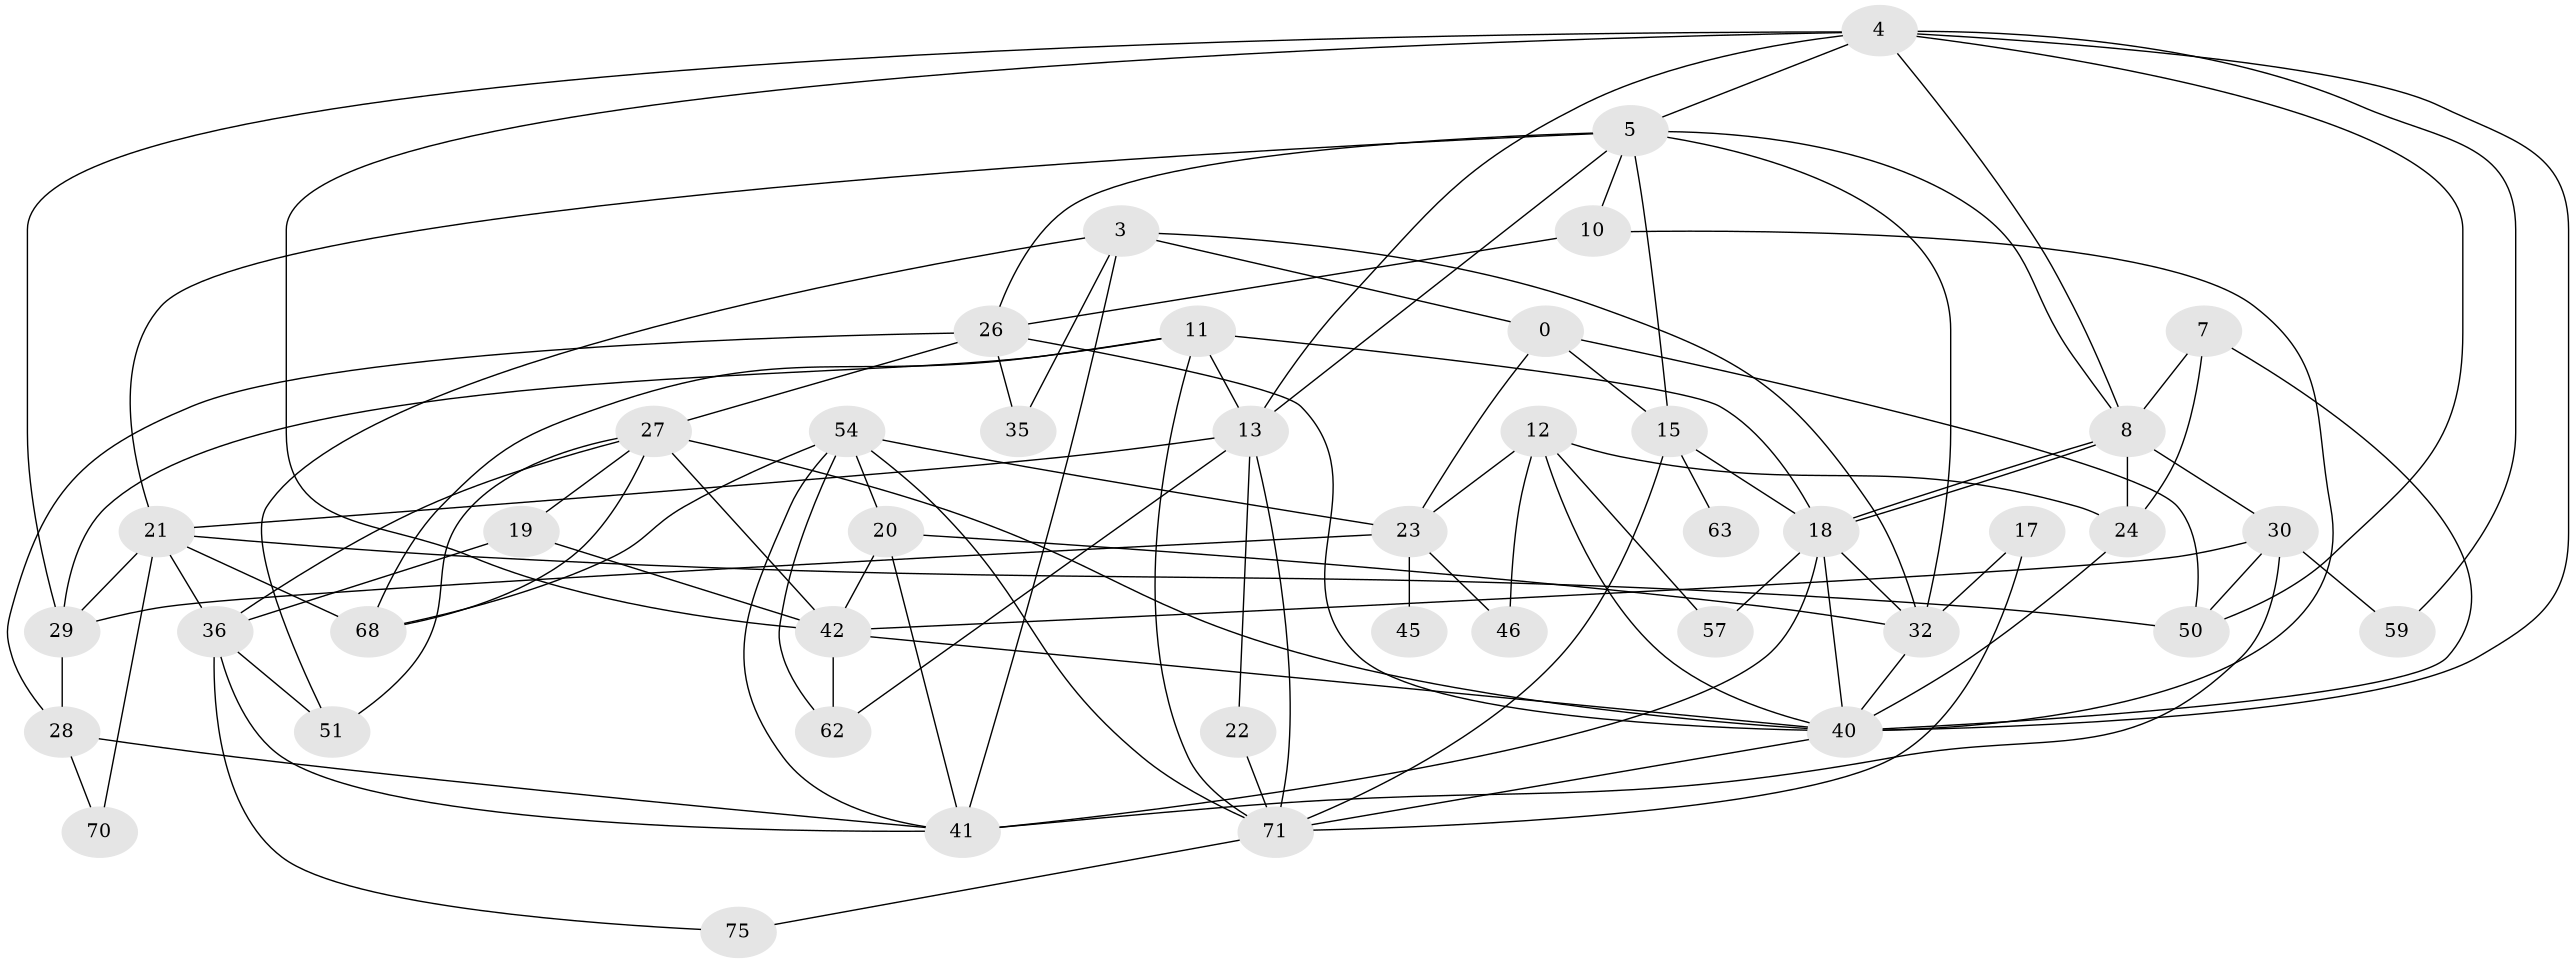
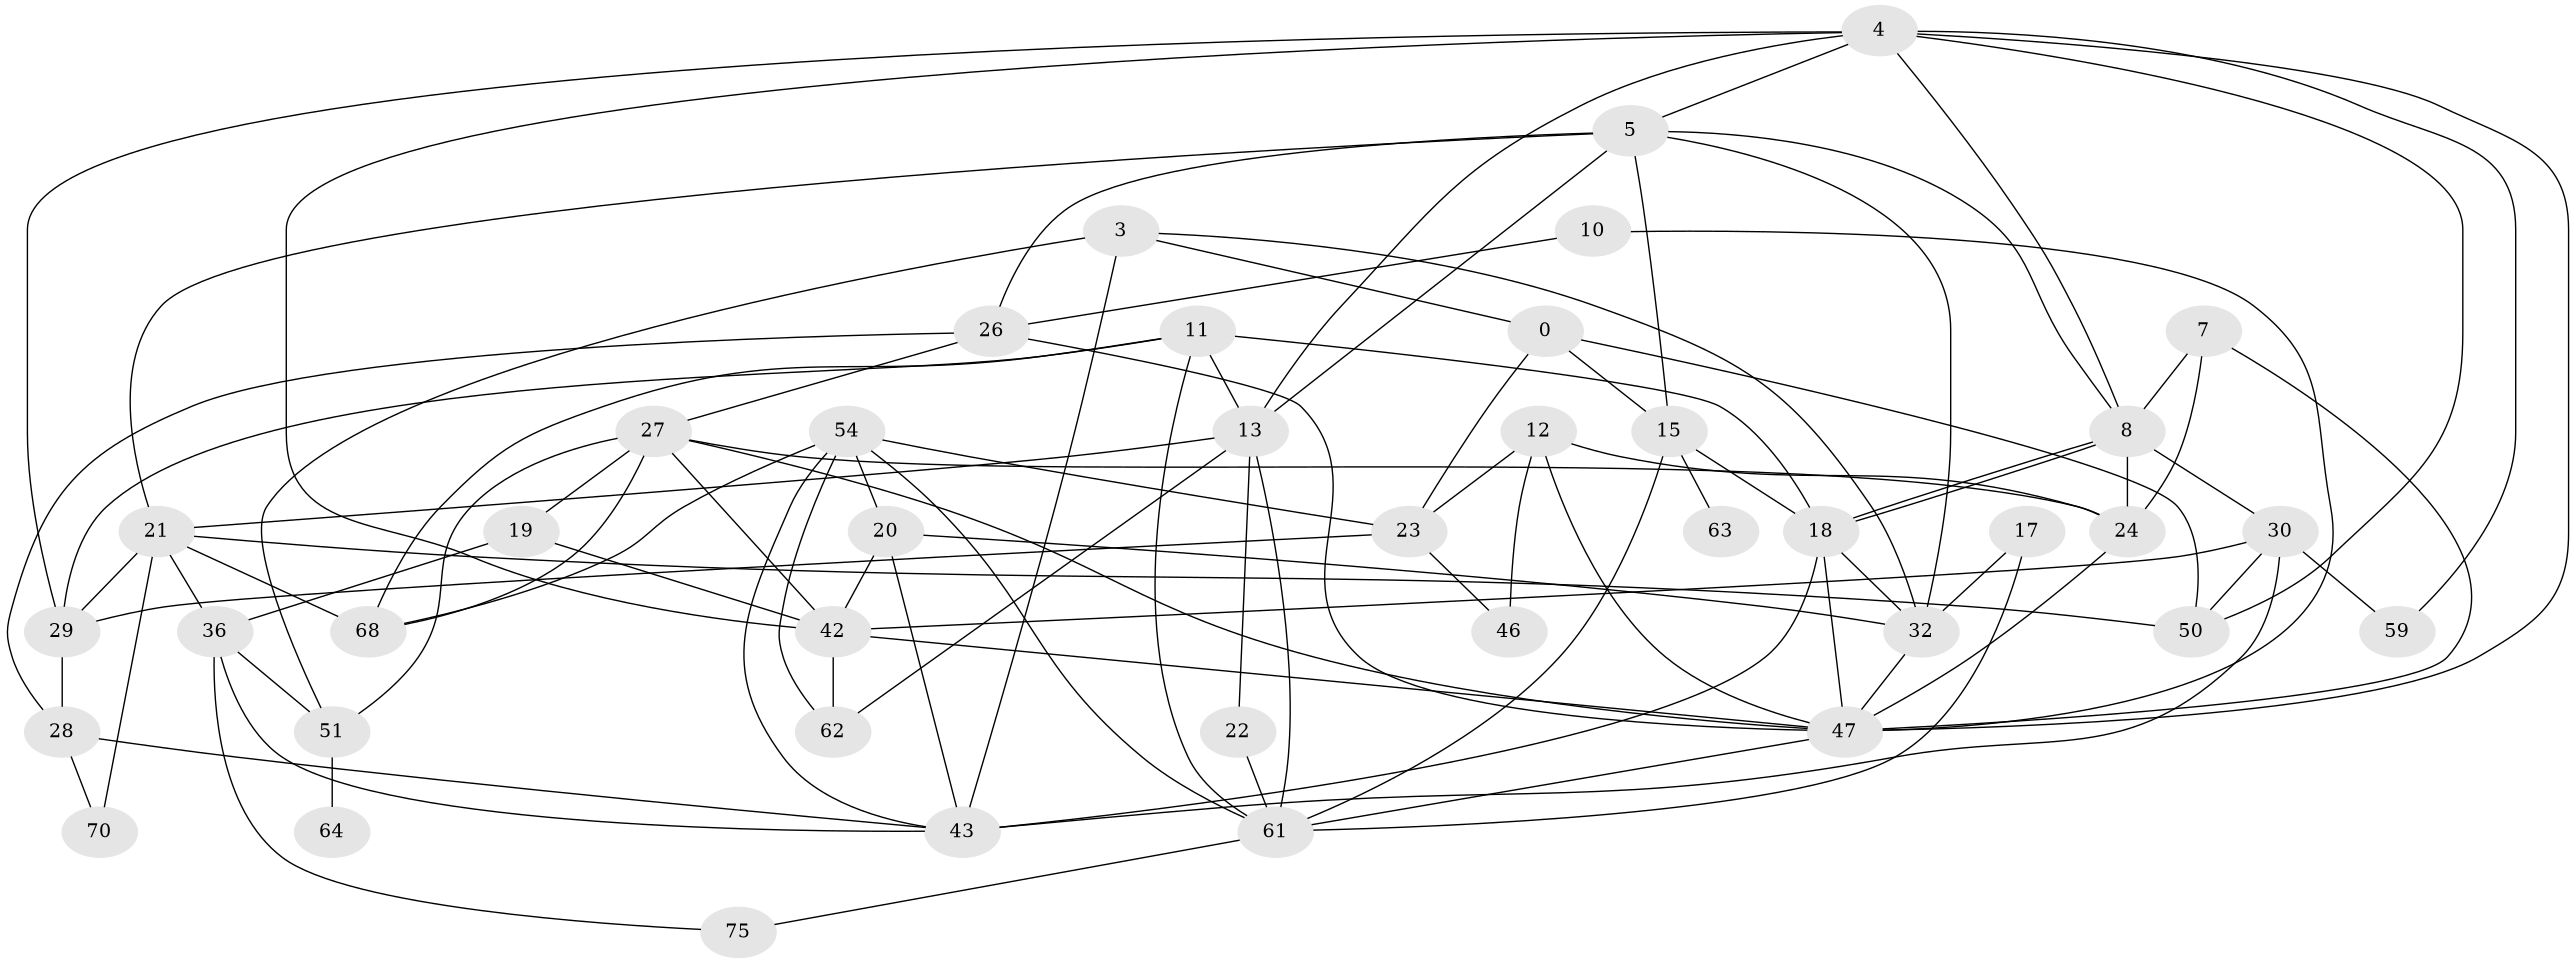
  graph {
    node [color=gray90 style=filled]
    8 [super="+41"]
    7
-   47 [super="+66" label=40]
+   47 [super="+66"]
    24
    10 [super="+16"]
    26 [super="+71"]
    5 [super="+9"]
    21 [super="+37"]
    32 [super="+55"]
    13 [super="+33"]
    15
    30 [super="+46"]
-   43 [super="+48" label=41]
+   43 [super="+48"]
    42 [super="+72"]
    50
    n16 [label=59]
    68 [super="+73"]
    3 [super="+34"]
-   35
    n20 [label=0 super="+49"]
    51 [super="+67"]
    23 [super="+29"]
    n23 [label=29 super="+38"]
    36 [super="+40"]
    70
    28 [super="+58"]
    27 [super="+60"]
-   45 [super="+59"]
+   64
    4 [super="+74"]
    18 [super="+69"]
-   61 [super="+76" label=71]
+   61 [super="+76"]
    22
    n34 [label=62]
    63
    n36 [label=46]
-   57
    11 [super="+39"]
    75
    12 [super="+62"]
    n41 [label=54 super="+53"]
    20 [super="+31"]
    17 [super="+54"]
    19
    8 -- 24
    8 -- 30
    8 -- 18
    8 -- 18
    7 -- 8
    7 -- 47
    7 -- 24
    47 -- 61
    24 -- 47
    10 -- 47
    10 -- 26
    26 -- 47
-   26 -- 35
    26 -- 28
    26 -- 27
    5 -- 8
-   5 -- 10
    5 -- 26
    5 -- 21
    5 -- 32
    5 -- 13
    5 -- 15
    21 -- 50
    21 -- 68
    21 -- n23
    21 -- 36 [weight=2]
    21 -- 70
    32 -- 47
    13 -- 21
    13 -- 61
    13 -- 22
    13 -- n34
    15 -- 18
    15 -- 61
    15 -- 63
    30 -- 43
    30 -- 42
    30 -- 50
    30 -- n16
    42 -- 47
    42 -- n34
    3 -- 32
    3 -- 43
-   3 -- 35
    3 -- n20
    3 -- 51
    n20 -- 15
    n20 -- 50
    n20 -- 23
+   51 -- 64
    23 -- n23
-   23 -- 45
    23 -- n36
    n23 -- 28
    36 -- 43
    36 -- 51 [weight=2]
    36 -- 75
    28 -- 43
    28 -- 70
    27 -- 47
    27 -- 42
    27 -- 68
    27 -- 51
-   27 -- 36
+   27 -- 24
    27 -- 19
    4 -- 8
    4 -- 47
    4 -- 5
    4 -- 13
    4 -- 42
    4 -- 50
    4 -- n16
    4 -- n23
    18 -- 47
    18 -- 32
    18 -- 43
-   18 -- 57
    61 -- 75
    22 -- 61
    11 -- 13
    11 -- 68
    11 -- n23
    11 -- 18
    11 -- 61
    12 -- 47
    12 -- 24
    12 -- 23
    12 -- n36
-   12 -- 57
    n41 -- 43
    n41 -- 68
    n41 -- 23
    n41 -- 61
    n41 -- n34
    n41 -- 20
    20 -- 32
    20 -- 43
    20 -- 42
    17 -- 32
    17 -- 61
    19 -- 42
    19 -- 36
  }
